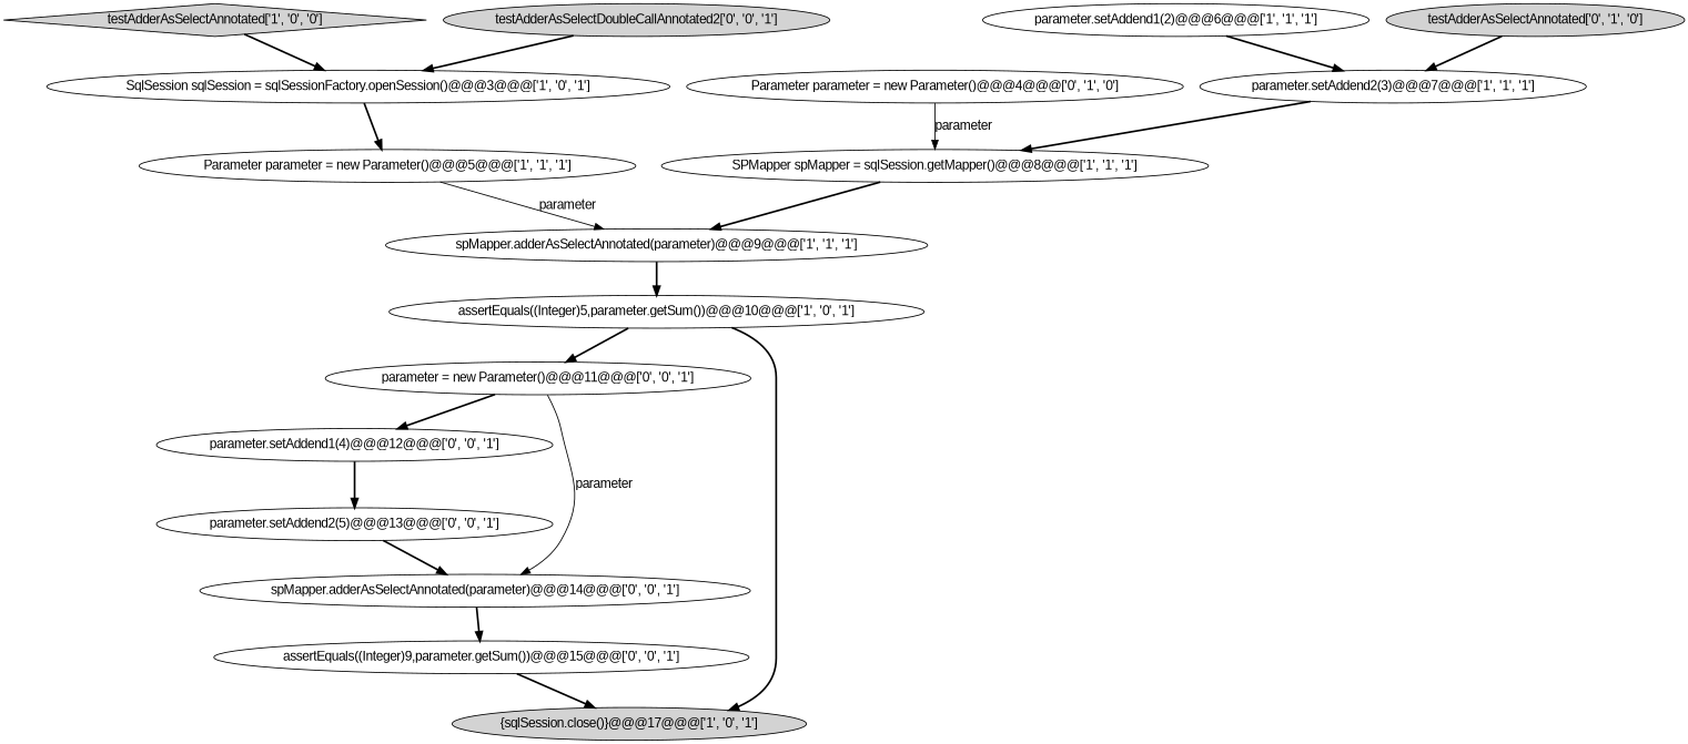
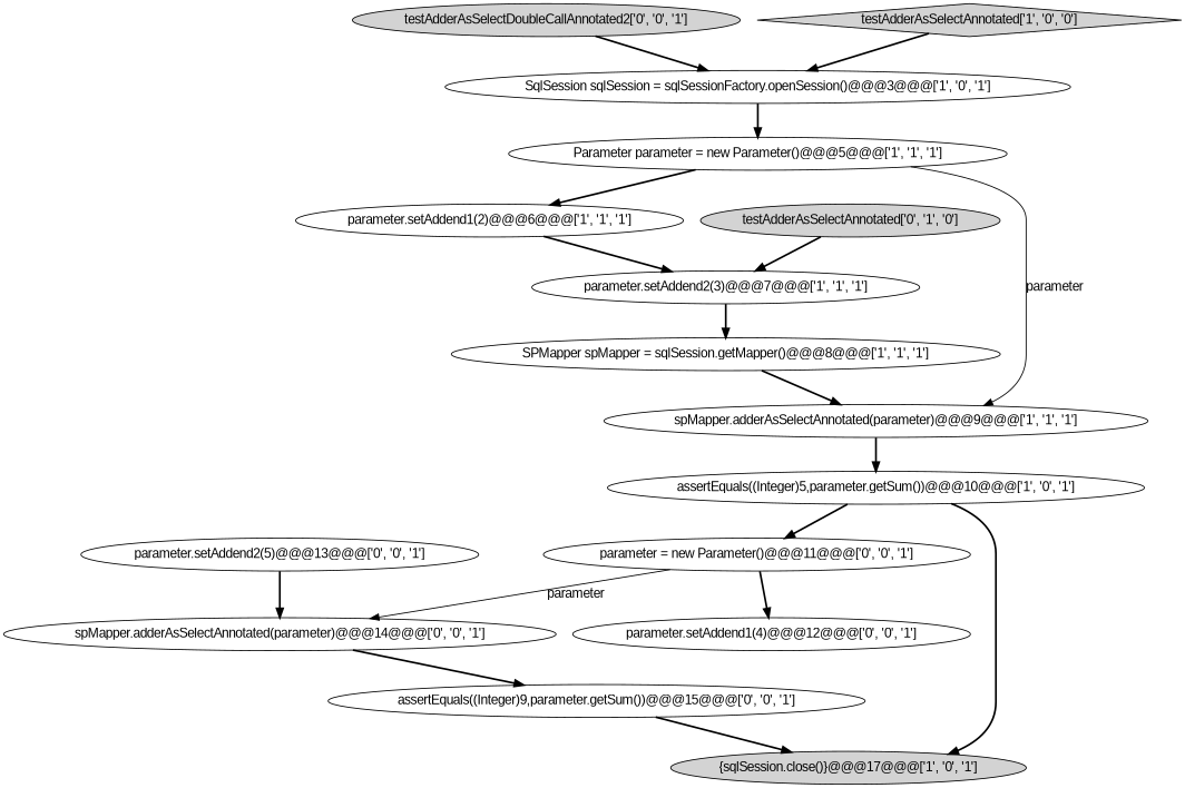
  digraph {
    fontname="Liberation Sans"
    node [fillcolor=white fontname="Liberation Sans" shape=ellipse style=filled]
    edge [fontname="Liberation Sans" style=bold]
    n1 [label="parameter.setAddend1(2)@@@6@@@['1', '1', '1']"]
    n2 [label="parameter.setAddend2(3)@@@7@@@['1', '1', '1']"]
    n3 [label="SPMapper spMapper = sqlSession.getMapper()@@@8@@@['1', '1', '1']"]
    n4 [label="parameter = new Parameter()@@@11@@@['0', '0', '1']"]
    n5 [label="parameter.setAddend1(4)@@@12@@@['0', '0', '1']"]
    n6 [label="spMapper.adderAsSelectAnnotated(parameter)@@@14@@@['0', '0', '1']"]
    n7 [label="parameter.setAddend2(5)@@@13@@@['0', '0', '1']"]
    n8 [label="assertEquals((Integer)9,parameter.getSum())@@@15@@@['0', '0', '1']"]
    n9 [label="spMapper.adderAsSelectAnnotated(parameter)@@@9@@@['1', '1', '1']"]
-   n10 [label="Parameter parameter = new Parameter()@@@4@@@['0', '1', '0']"]
    n11 [label="Parameter parameter = new Parameter()@@@5@@@['1', '1', '1']"]
    n12 [label="assertEquals((Integer)5,parameter.getSum())@@@10@@@['1', '0', '1']"]
    n13 [fillcolor=lightgray label="{sqlSession.close()}@@@17@@@['1', '0', '1']"]
    n14 [label="SqlSession sqlSession = sqlSessionFactory.openSession()@@@3@@@['1', '0', '1']"]
    n15 [fillcolor=lightgray label="testAdderAsSelectDoubleCallAnnotated2['0', '0', '1']"]
    n16 [fillcolor=lightgray label="testAdderAsSelectAnnotated['0', '1', '0']"]
    n17 [fillcolor=lightgray label="testAdderAsSelectAnnotated['1', '0', '0']" shape=diamond]
    n1 -> n2
    n2 -> n3
    n3 -> n9
    n4 -> n5
    n4 -> n6 [label=parameter style=solid]
-   n5 -> n7
    n6 -> n8
    n7 -> n6
    n8 -> n13
    n9 -> n12
-   n10 -> n3 [label=parameter style=solid]
+   n11 -> n1
    n11 -> n9 [label=parameter style=solid]
    n12 -> n4
    n12 -> n13
    n14 -> n11
    n15 -> n14
    n16 -> n2
    n17 -> n14
  }
